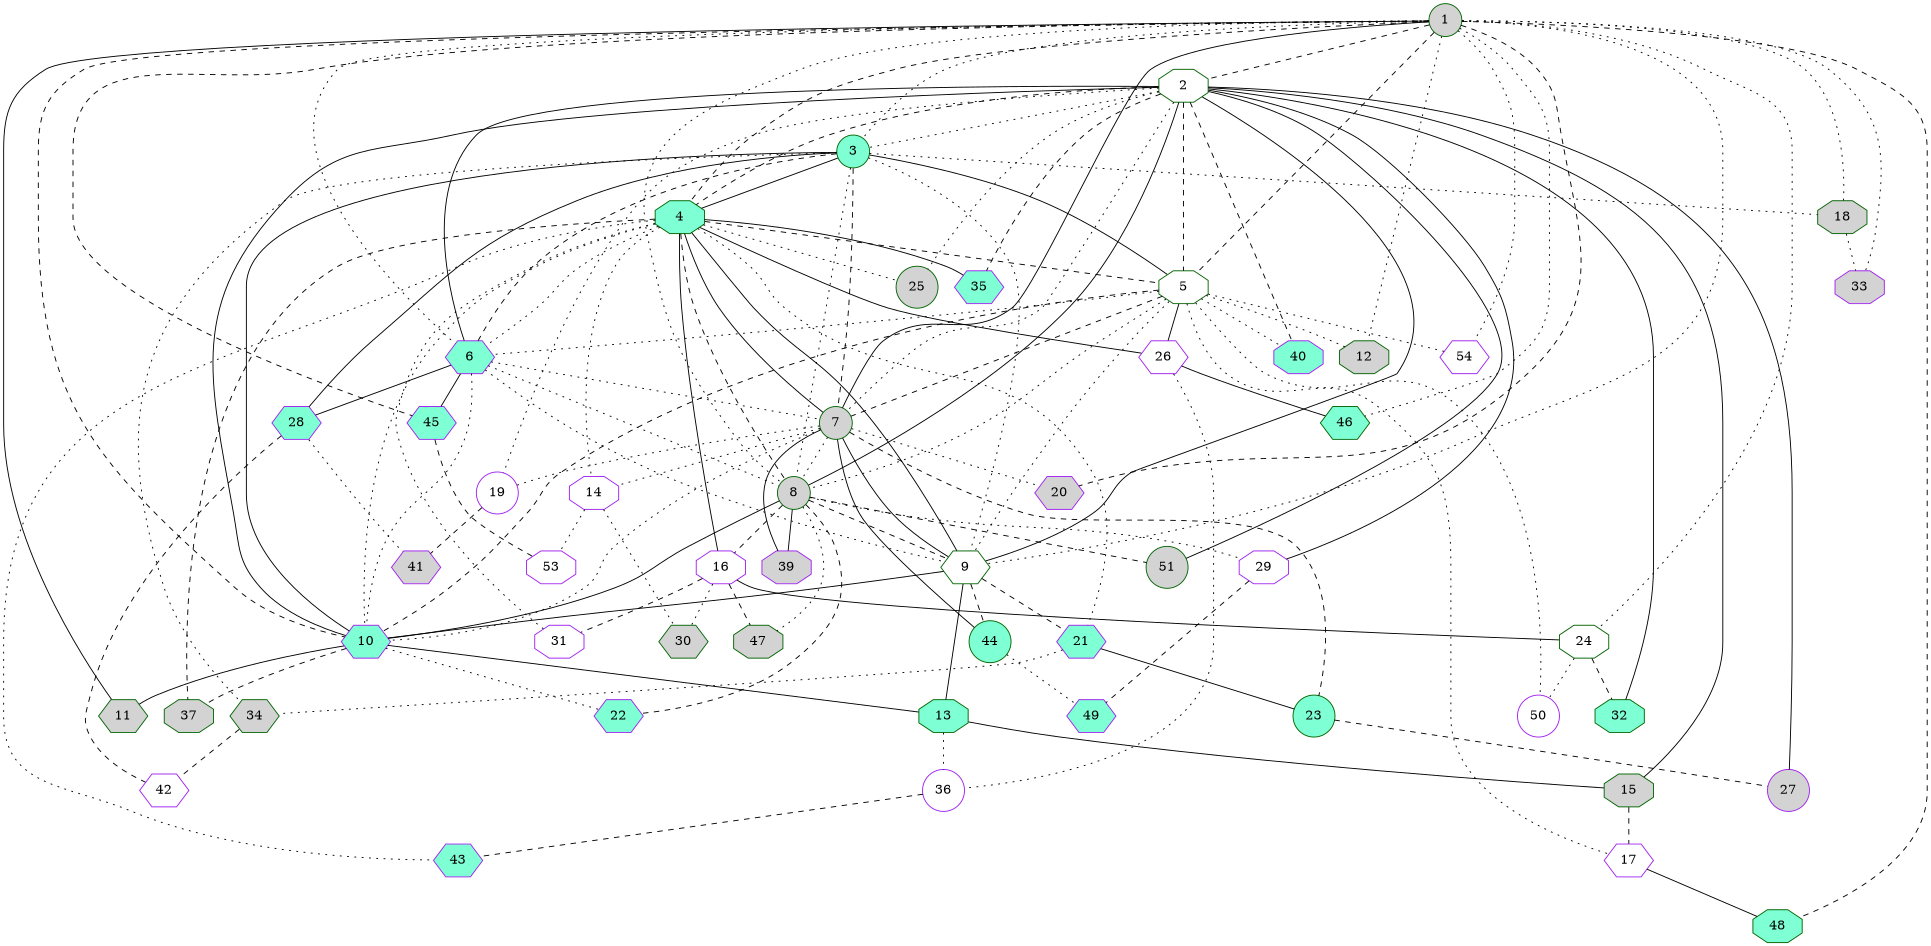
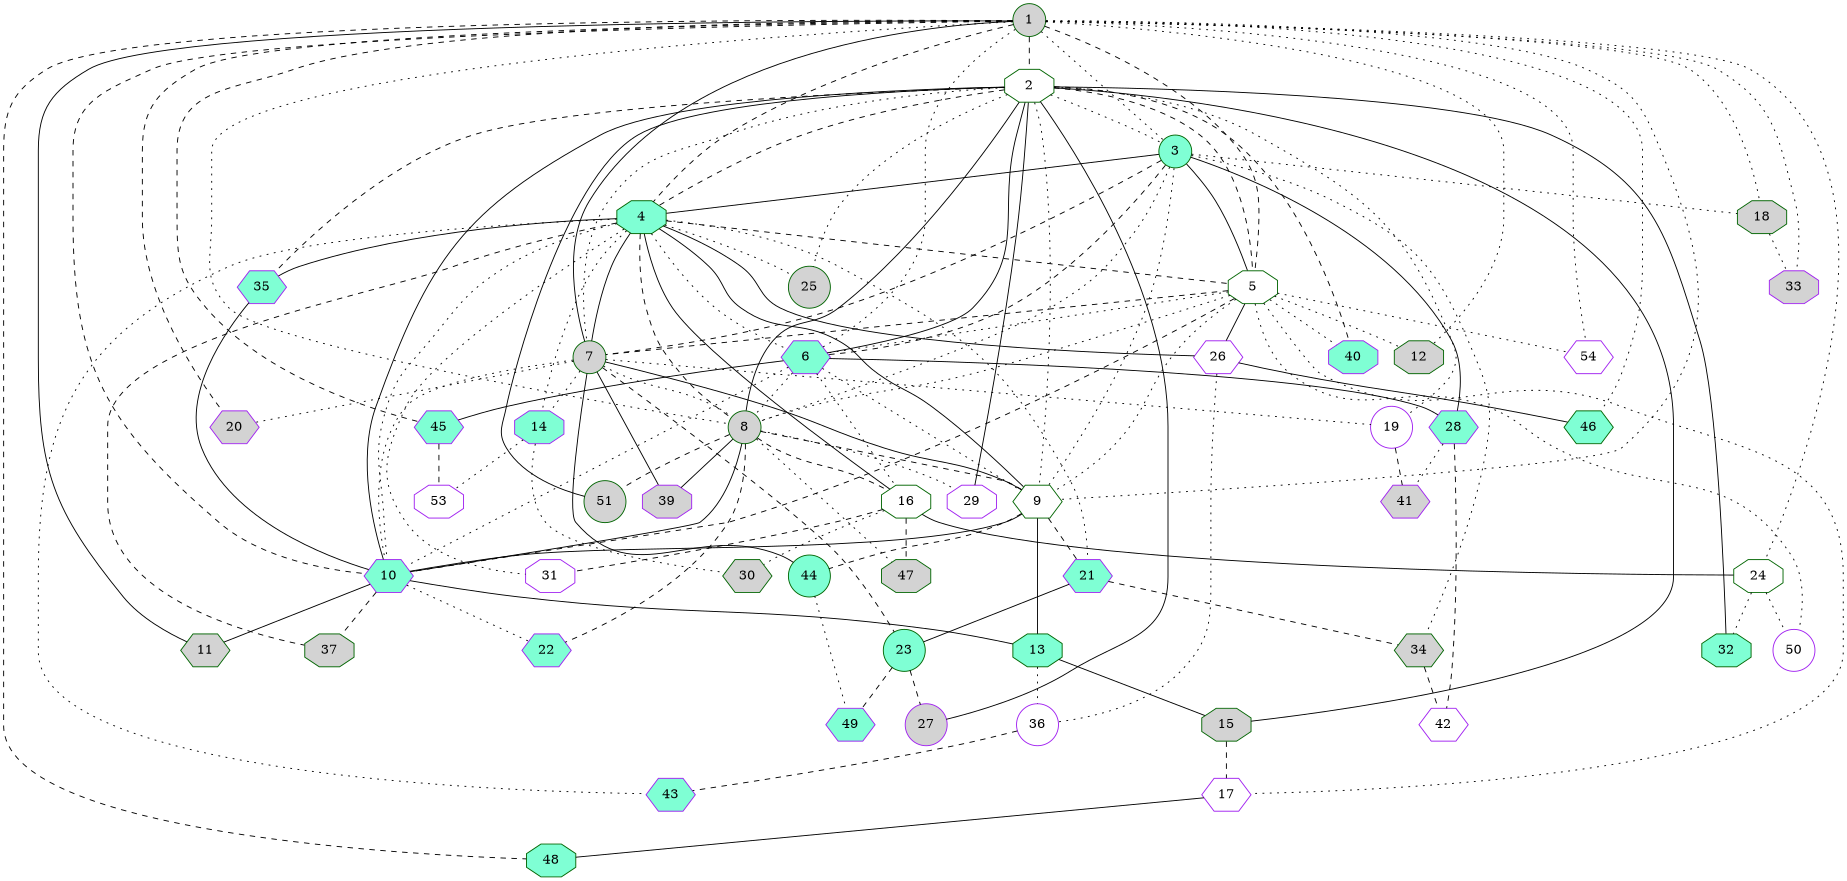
  graph {
    node [color=purple fillcolor=aquamarine shape=octagon style=filled]
    edge [style=dotted]
    1 [color=darkgreen fillcolor=lightgrey shape=circle]
    2 [color=darkgreen fillcolor=white]
    3 [color=darkgreen shape=circle]
    4 [color=darkgreen]
    5 [color=darkgreen fillcolor=white]
    6 [shape=hexagon]
    7 [color=darkgreen fillcolor=lightgrey shape=circle]
    8 [color=darkgreen fillcolor=lightgrey shape=circle]
    9 [color=darkgreen fillcolor=white shape=hexagon]
    10 [shape=hexagon]
    11 [color=darkgreen fillcolor=lightgrey shape=hexagon]
    12 [color=darkgreen fillcolor=lightgrey]
    18 [color=darkgreen fillcolor=lightgrey]
    20 [fillcolor=lightgrey shape=hexagon]
    24 [color=darkgreen fillcolor=white]
    33 [fillcolor=lightgrey]
    45 [shape=hexagon]
    46 [color=darkgreen shape=hexagon]
    48 [color=darkgreen]
    54 [fillcolor=white shape=hexagon]
    15 [color=darkgreen fillcolor=lightgrey]
    19 [fillcolor=white shape=circle]
    25 [color=darkgreen fillcolor=lightgrey shape=circle]
    27 [fillcolor=lightgrey shape=circle]
    29 [fillcolor=white]
    32 [color=darkgreen]
    35 [shape=hexagon]
    40
    51 [color=darkgreen fillcolor=lightgrey shape=circle]
    28 [shape=hexagon]
    34 [color=darkgreen fillcolor=lightgrey shape=hexagon]
-   14 [fillcolor=white]
-   16 [fillcolor=white]
+   14
+   16 [color=darkgreen fillcolor=white]
    21 [shape=hexagon]
    26 [fillcolor=white shape=hexagon]
    31 [fillcolor=white]
    37 [color=darkgreen fillcolor=lightgrey]
    43 [shape=hexagon]
    17 [fillcolor=white shape=hexagon]
    50 [fillcolor=white shape=circle]
    23 [color=darkgreen shape=circle]
    39 [fillcolor=lightgrey]
    44 [color=darkgreen shape=circle]
    22 [shape=hexagon]
    47 [color=darkgreen fillcolor=lightgrey]
    13 [color=darkgreen]
    53 [fillcolor=white]
    41 [fillcolor=lightgrey shape=hexagon]
    49 [shape=hexagon]
    42 [fillcolor=white shape=hexagon]
    30 [color=darkgreen fillcolor=lightgrey shape=hexagon]
    36 [fillcolor=white shape=circle]
    1 -- 2 [style=dashed]
    1 -- 3
    1 -- 4 [style=dashed]
    1 -- 5 [style=dashed]
    1 -- 6
    1 -- 7 [style=solid]
    1 -- 8
    1 -- 9
    1 -- 10 [style=dashed]
    1 -- 11 [style=solid]
    1 -- 12
    1 -- 18
    1 -- 20 [style=dashed]
    1 -- 24
    1 -- 33
    1 -- 45 [style=dashed]
    1 -- 46
    1 -- 48 [style=dashed]
    1 -- 54
    2 -- 3
    2 -- 4 [style=dashed]
    2 -- 5 [style=dashed]
    2 -- 6 [style=solid]
    2 -- 7
    2 -- 8 [style=solid]
-   2 -- 9 [style=solid]
+   2 -- 9
    2 -- 10 [style=solid]
    2 -- 15 [style=solid]
    2 -- 19
    2 -- 25
    2 -- 27 [style=solid]
    2 -- 29 [style=solid]
    2 -- 32 [style=solid]
    2 -- 35 [style=dashed]
    2 -- 40 [style=dashed]
    2 -- 51 [style=solid]
    3 -- 4 [style=solid]
    3 -- 5 [style=solid]
    3 -- 6 [style=dashed]
    3 -- 7 [style=dashed]
    3 -- 8
    3 -- 9
-   3 -- 10 [style=solid]
+   35 -- 10 [style=solid]
    3 -- 18
    3 -- 28 [style=solid]
    3 -- 34
    4 -- 5 [style=dashed]
    4 -- 6
    4 -- 7 [style=solid]
    4 -- 8 [style=dashed]
    4 -- 9 [style=solid]
    4 -- 10
    4 -- 25
    4 -- 35 [style=solid]
    4 -- 14
    4 -- 16 [style=solid]
    4 -- 21
    4 -- 26 [style=solid]
    4 -- 31
    4 -- 37 [style=dashed]
    4 -- 43
    5 -- 6
    5 -- 7 [style=dashed]
    5 -- 8
    5 -- 9
    5 -- 10 [style=dashed]
    5 -- 12
    5 -- 54
    5 -- 40
    5 -- 26 [style=solid]
    5 -- 17
    5 -- 50
-   6 -- 7
+   6 -- 16
    6 -- 8
    6 -- 9
    6 -- 10
    6 -- 45 [style=solid]
    6 -- 28 [style=solid]
    7 -- 8
    7 -- 9 [style=solid]
    7 -- 10
    7 -- 20
    7 -- 19
    7 -- 14
    7 -- 23 [style=dashed]
    7 -- 39 [style=solid]
    7 -- 44 [style=solid]
    8 -- 9 [style=dashed]
    8 -- 10 [style=solid]
    8 -- 29
    8 -- 51 [style=dashed]
    8 -- 16 [style=dashed]
    8 -- 39 [style=solid]
    8 -- 22 [style=dashed]
    8 -- 47
    9 -- 10 [style=solid]
    9 -- 21 [style=dashed]
    9 -- 44 [style=dashed]
    9 -- 13 [style=solid]
    10 -- 11 [style=solid]
    10 -- 37 [style=dashed]
    10 -- 22
    10 -- 13 [style=solid]
    18 -- 33
-   24 -- 32 [style=dashed]
+   24 -- 32
    24 -- 50
    45 -- 53 [style=dashed]
    15 -- 17 [style=dashed]
    19 -- 41 [style=dashed]
-   29 -- 49 [style=dashed]
+   23 -- 49 [style=dashed]
    28 -- 41
    28 -- 42 [style=dashed]
    34 -- 42 [style=dashed]
    14 -- 53
    14 -- 30
    16 -- 24 [style=solid]
    16 -- 31 [style=dashed]
    16 -- 47 [style=dashed]
    16 -- 30
-   21 -- 34
+   21 -- 34 [style=dashed]
    21 -- 23 [style=solid]
    26 -- 46 [style=solid]
    26 -- 36
    17 -- 48 [style=solid]
    23 -- 27 [style=dashed]
    44 -- 49
    13 -- 15 [style=solid]
    13 -- 36
    36 -- 43 [style=dashed]
  }
